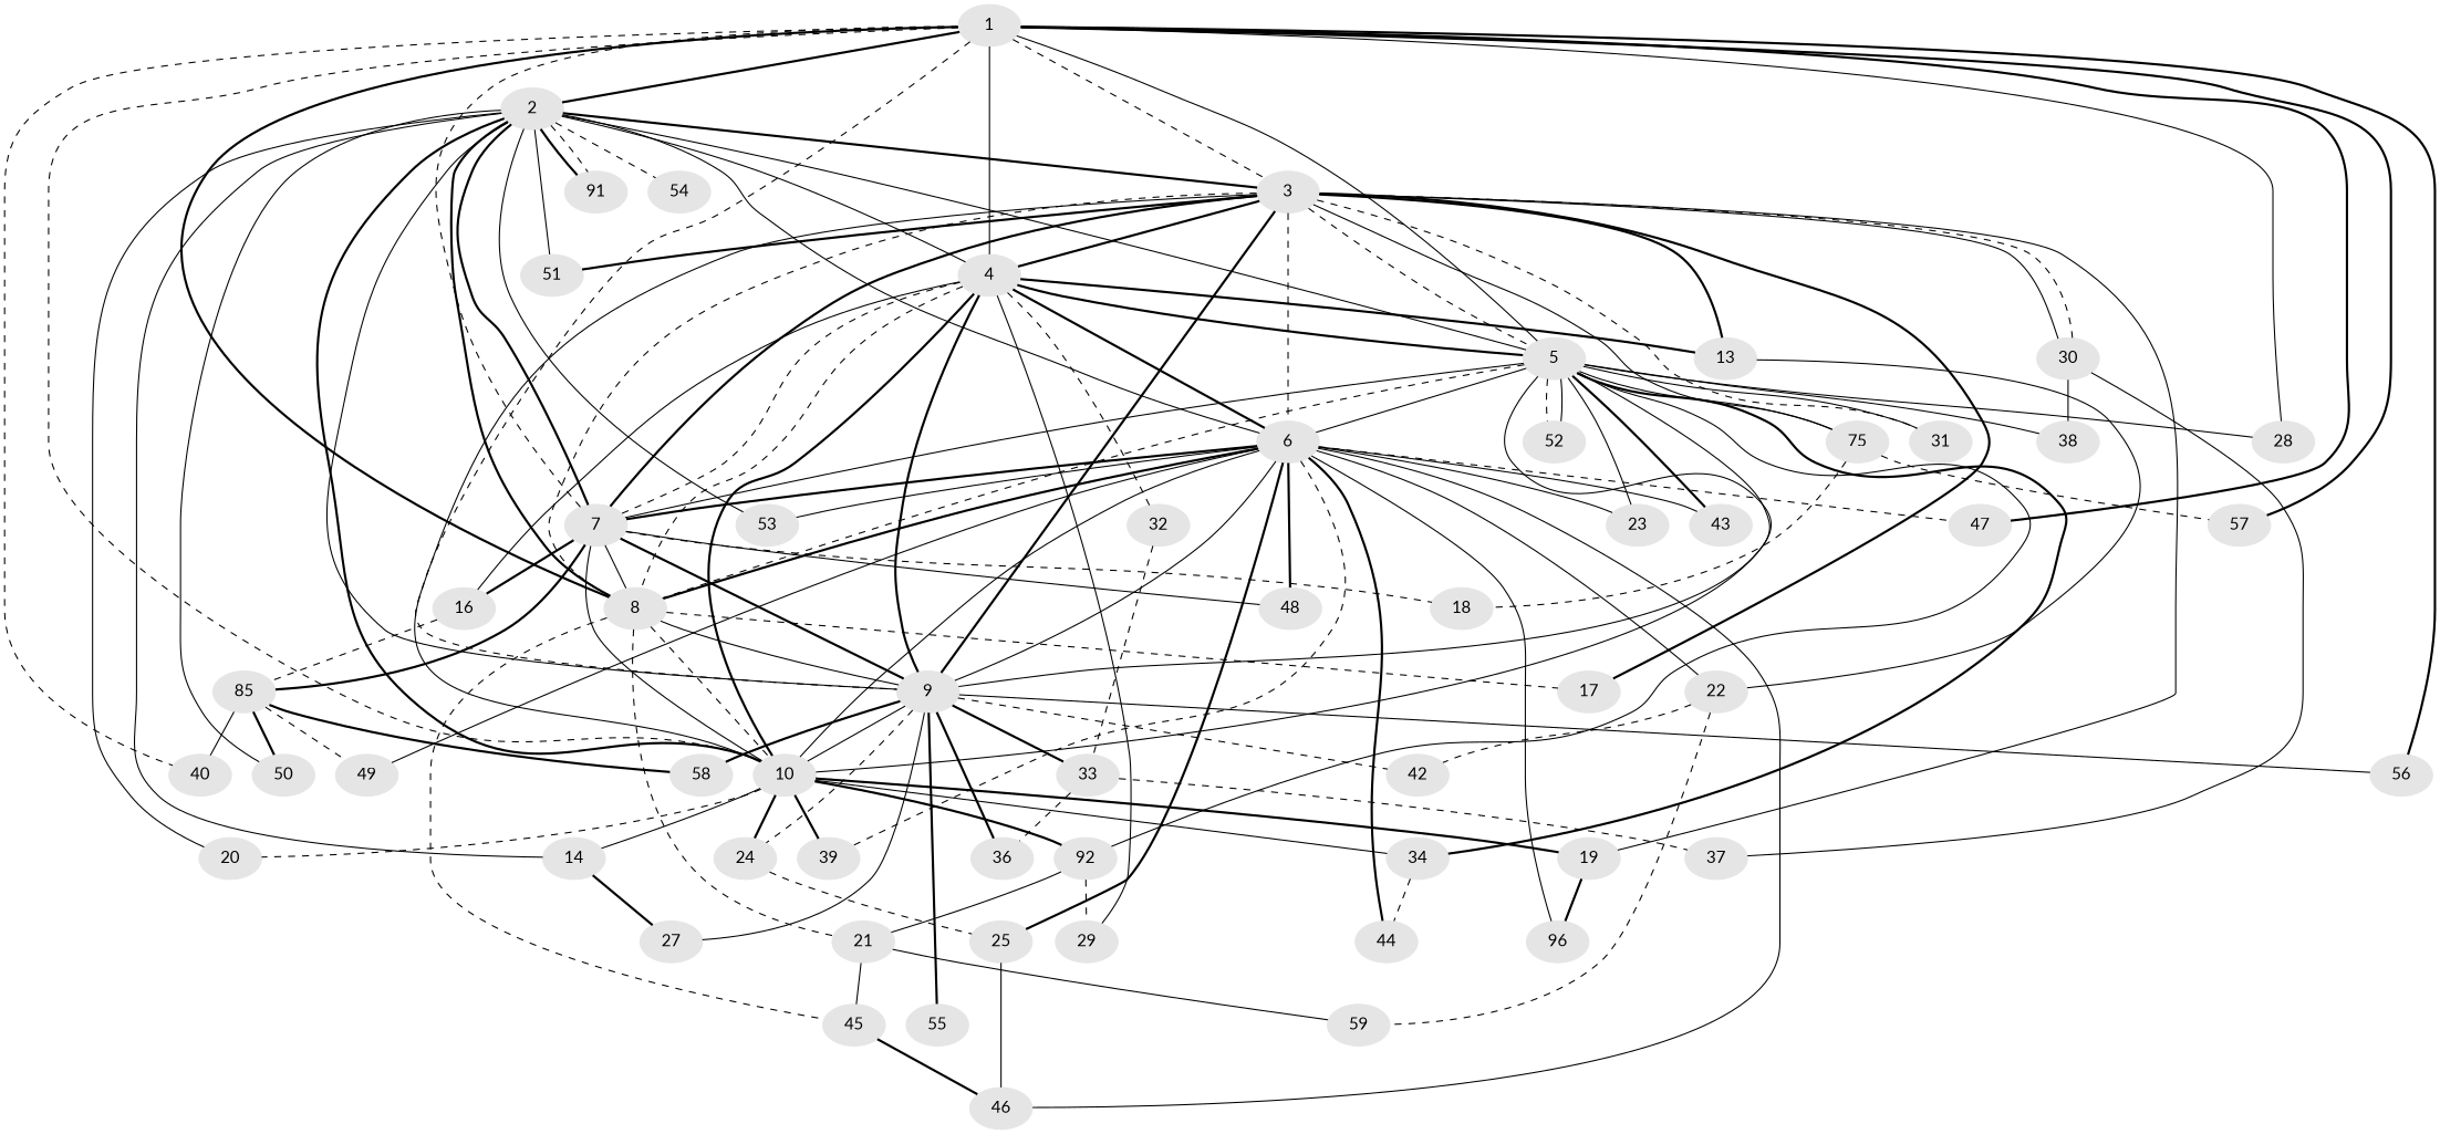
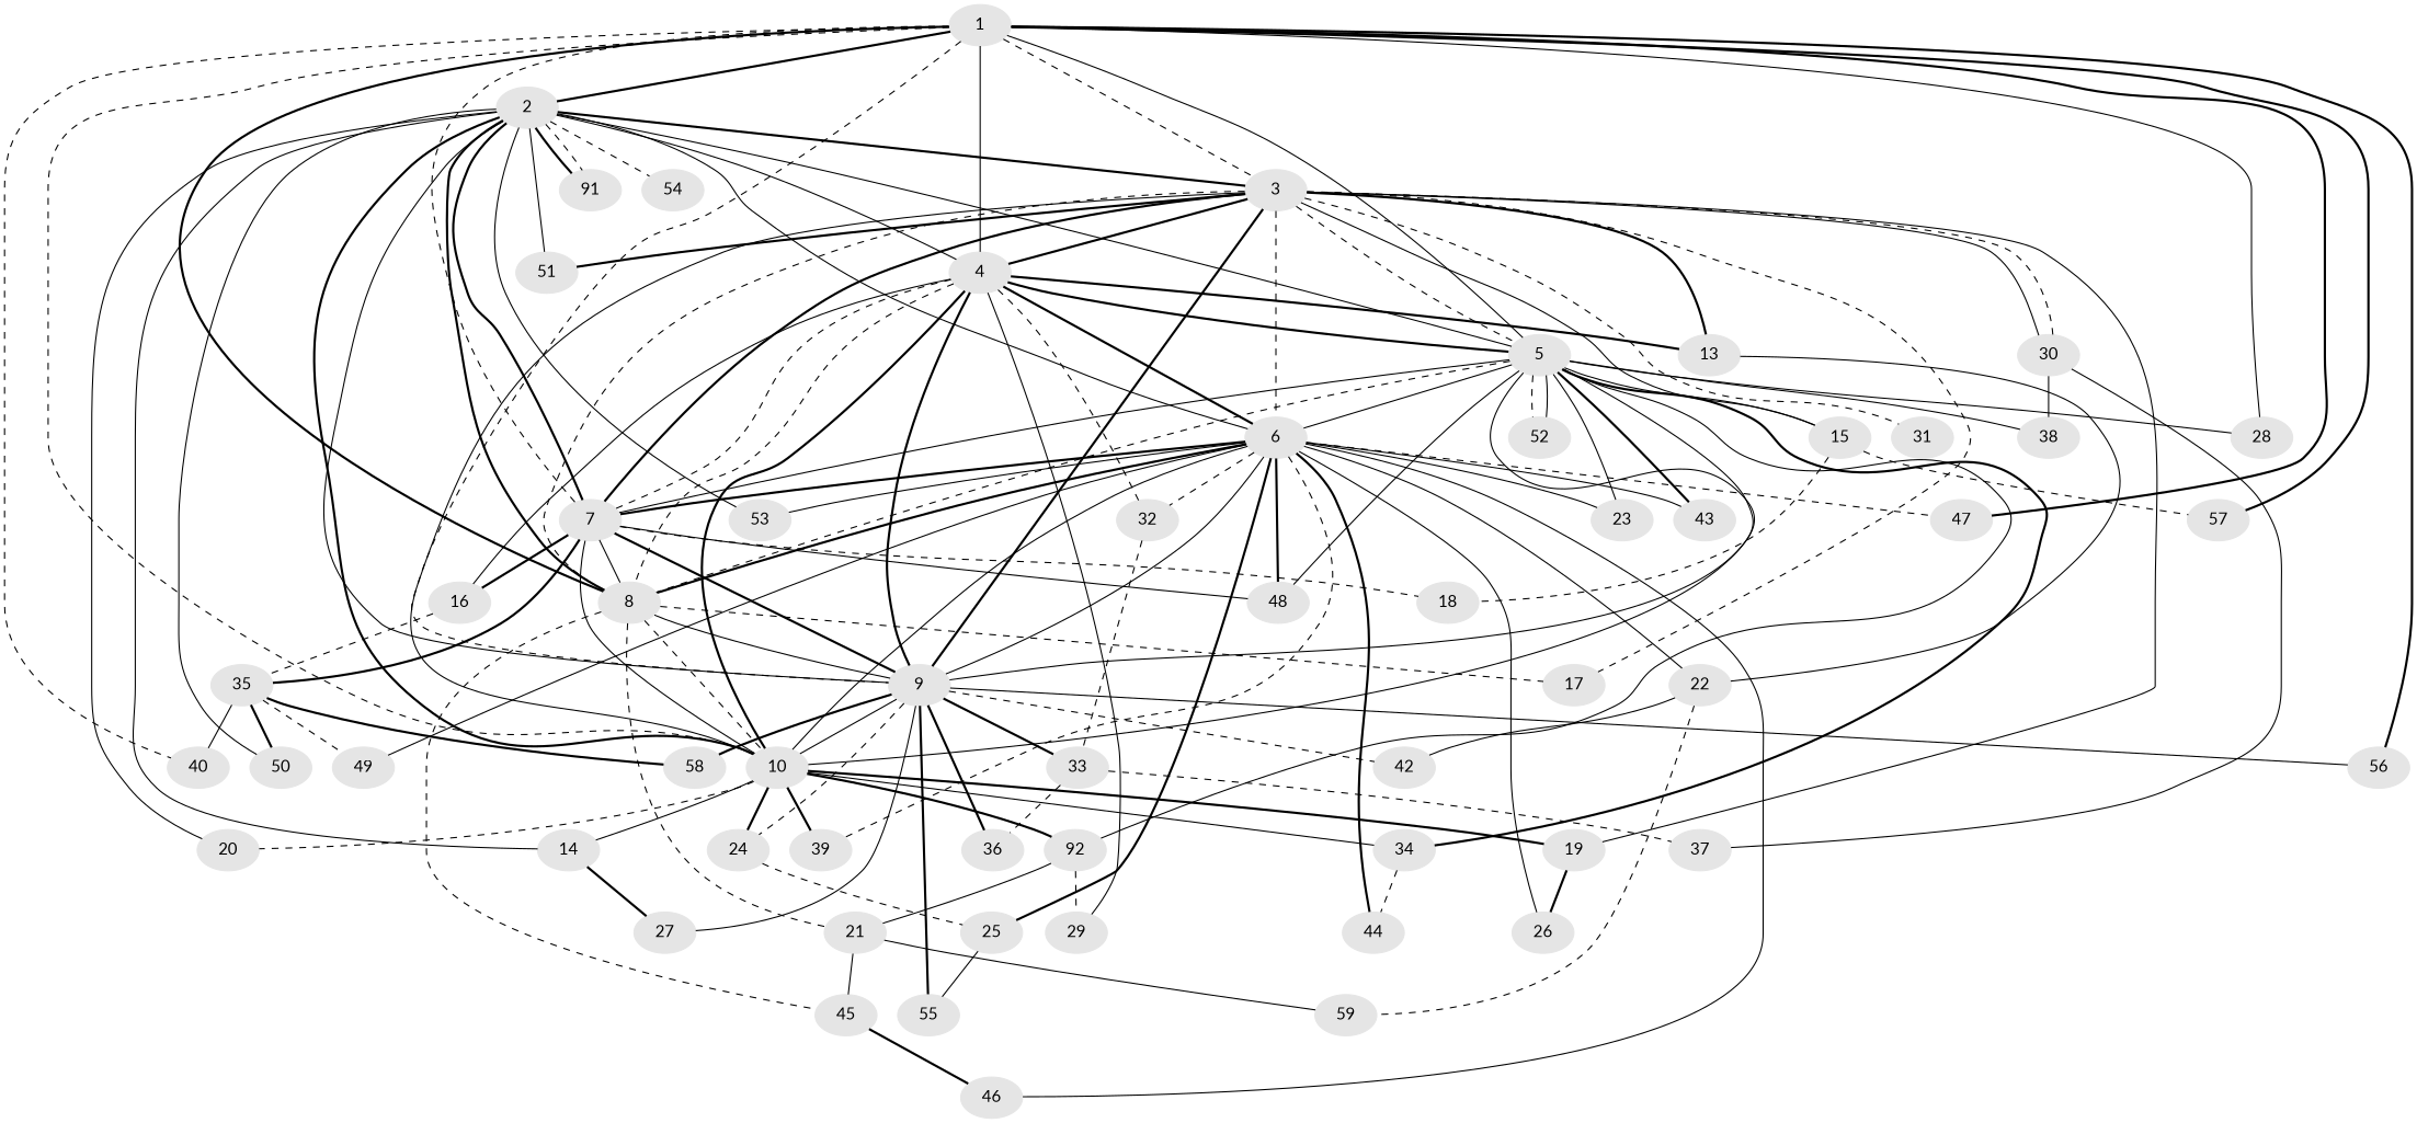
  graph {
    fontname=Lato
    node [color=gray90 fontname=Lato style=filled]
    edge [fontname=Lato style=solid]
    1
    2
    3
    4
    5
    7
    8
    9
    10
    28
    40
    47
    56
    57
    6
    n16 [label=91]
    14
    20
    50
    51
    53
    54
    13
-   15 [label=75]
+   15
    17
    19
    30
    31
    16
    29
    32
    n32 [label=92]
    23
    34
    38
    43
    52
    22
    25
-   26 [label=96]
+   26
    39
    44
    46
    48
    49
    18
-   35 [label=85]
+   35
    21
    45
    24
    27
    33
    36
    42
    55
    58
    37
    59
    1 -- 2 [style=bold]
    1 -- 3 [style=dashed]
    1 -- 4
    1 -- 5
    1 -- 7 [style=dashed]
    1 -- 8 [style=bold]
    1 -- 9 [style=dashed]
    1 -- 10 [style=dashed]
    1 -- 28
    1 -- 40 [style=dashed]
    1 -- 47 [style=bold]
    1 -- 56 [style=bold]
    1 -- 57 [style=bold]
    2 -- 3 [style=bold]
    2 -- 4
    2 -- 5
    2 -- 7 [style=bold]
    2 -- 8 [style=bold]
    2 -- 9
    2 -- 10 [style=bold]
    2 -- 6
    2 -- n16 [style=bold]
    2 -- n16 [style=dashed]
    2 -- 14
    2 -- 20
    2 -- 50
    2 -- 51
    2 -- 53
    2 -- 54 [style=dashed]
    3 -- 4 [style=bold]
    3 -- 5 [style=dashed]
    3 -- 7 [style=bold]
    3 -- 8 [style=dashed]
    3 -- 9 [style=bold]
    3 -- 10
    3 -- 6 [style=dashed]
    3 -- 51 [style=bold]
    3 -- 13 [style=bold]
    3 -- 15
-   3 -- 17 [style=bold]
+   3 -- 17 [style=dashed]
    3 -- 19
    3 -- 30
    3 -- 30 [style=dashed]
    3 -- 31 [style=dashed]
    4 -- 5 [style=bold]
    4 -- 7 [style=dashed]
    4 -- 8 [style=dashed]
    4 -- 9 [style=bold]
    4 -- 10 [style=bold]
    4 -- 6 [style=bold]
    4 -- 13 [style=bold]
    4 -- 16
    4 -- 29
    4 -- 32 [style=dashed]
    5 -- 7
    5 -- 8 [style=dashed]
    5 -- 9
    5 -- 10
    5 -- 28
    5 -- 6
    5 -- 15
-   5 -- 31
+   5 -- 48
    5 -- n32
    5 -- 23
    5 -- 34 [style=bold]
    5 -- 38
    5 -- 43 [style=bold]
    5 -- 52 [style=dashed]
    5 -- 52
    7 -- 8
    7 -- 9 [style=bold]
    7 -- 10
    7 -- 16 [style=bold]
    7 -- 48
    7 -- 18 [style=dashed]
    7 -- 35 [style=bold]
    8 -- 9
    8 -- 10 [style=dashed]
    8 -- 17 [style=dashed]
    8 -- 21 [style=dashed]
    8 -- 45 [style=dashed]
    9 -- 10
    9 -- 56
    9 -- 24 [style=dashed]
    9 -- 27
    9 -- 33 [style=bold]
    9 -- 36 [style=bold]
    9 -- 42 [style=dashed]
    9 -- 55 [style=bold]
    9 -- 58 [style=bold]
    10 -- 14
    10 -- 20 [style=dashed]
    10 -- 19 [style=bold]
    10 -- n32 [style=bold]
    10 -- 34
    10 -- 39 [style=bold]
    10 -- 24 [style=bold]
    6 -- 7 [style=bold]
    6 -- 8 [style=bold]
    6 -- 9
    6 -- 10
    6 -- 47 [style=dashed]
    6 -- 53
+   6 -- 32 [style=dashed]
    6 -- 23
    6 -- 43
    6 -- 22
    6 -- 25 [style=bold]
    6 -- 26
    6 -- 39 [style=dashed]
    6 -- 44 [style=bold]
    6 -- 46
    6 -- 48 [style=bold]
    6 -- 49
    14 -- 27 [style=bold]
    13 -- 22
    15 -- 57 [style=dashed]
    15 -- 18 [style=dashed]
    19 -- 26 [style=bold]
    30 -- 38
    30 -- 37
    16 -- 35 [style=dashed]
    32 -- 33 [style=dashed]
    n32 -- 29 [style=dashed]
    n32 -- 21
    34 -- 44 [style=dashed]
-   22 -- 42 [style=dashed]
+   22 -- 42
    22 -- 59 [style=dashed]
-   25 -- 46
+   25 -- 55
    35 -- 40
    35 -- 50 [style=bold]
    35 -- 49 [style=dashed]
    35 -- 58 [style=bold]
    21 -- 45
    21 -- 59
    45 -- 46 [style=bold]
    24 -- 25 [style=dashed]
    33 -- 36 [style=dashed]
    33 -- 37 [style=dashed]
  }
